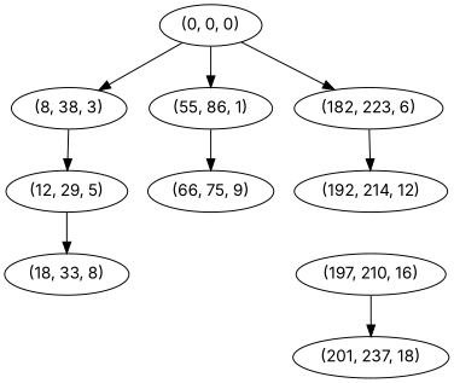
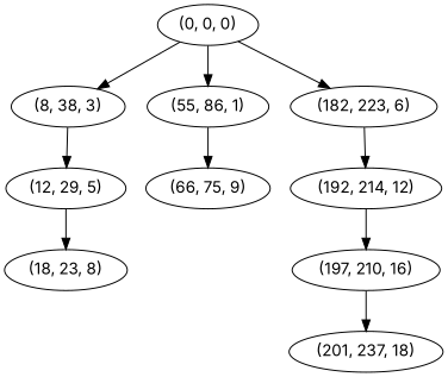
  digraph {
    fontname=Inter
    node [fontname=Inter]
    edge [fontname=Inter]
    n1 [label="(8, 38, 3)"]
    "(0, 0, 0)"
    "(55, 86, 1)"
    "(182, 223, 6)"
    "(12, 29, 5)"
    "(66, 75, 9)"
    "(192, 214, 12)"
-   "(18, 23, 8)" [label="(18, 33, 8)"]
+   "(18, 23, 8)"
    "(197, 210, 16)"
    n10 [label="(201, 237, 18)"]
    n1 -> "(12, 29, 5)"
    "(0, 0, 0)" -> n1
    "(0, 0, 0)" -> "(55, 86, 1)"
    "(0, 0, 0)" -> "(182, 223, 6)"
    "(55, 86, 1)" -> "(66, 75, 9)"
    "(182, 223, 6)" -> "(192, 214, 12)"
    "(12, 29, 5)" -> "(18, 23, 8)"
+   "(192, 214, 12)" -> "(197, 210, 16)"
    "(197, 210, 16)" -> n10
  }
